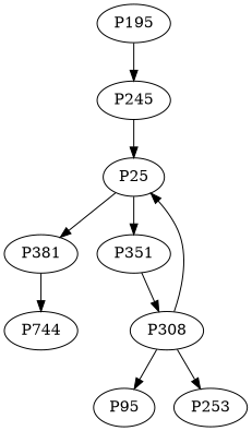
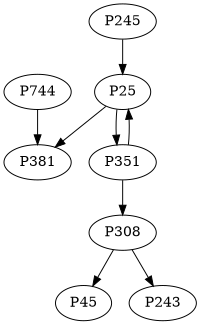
  digraph {
-   P195
    P245
    P25
    n4 [label=P381]
    P351
    n6 [label=P744]
    P308
-   P45 [label=P95]
-   P243 [label=P253]
-   P195 -> P245
+   P45
+   P243
    P245 -> P25
    P25 -> n4
    P25 -> P351
-   n4 -> n6
-   P308 -> P25
+   n6 -> n4
+   P351 -> P25
    P351 -> P308
    P308 -> P45
    P308 -> P243
  }
